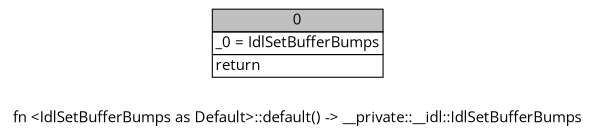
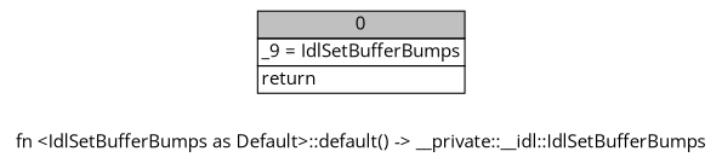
  digraph {
    fontname="Open Sans"
    label=<fn &lt;IdlSetBufferBumps as Default&gt;::default() -&gt; __private::__idl::IdlSetBufferBumps<br align="left"/>>
-   n1 [fontname="Open Sans" label=<<table border="0" cellborder="1" cellspacing="0"><tr><td bgcolor="gray" align="center" colspan="1">0</td></tr><tr><td align="left" balign="left">_0 = IdlSetBufferBumps<br/></td></tr><tr><td align="left">return</td></tr></table>> shape=none]
+   n1 [fontname="Open Sans" label=<<table border="0" cellborder="1" cellspacing="0"><tr><td bgcolor="gray" align="center" colspan="1">0</td></tr><tr><td align="left" balign="left">_9 = IdlSetBufferBumps<br/></td></tr><tr><td align="left">return</td></tr></table>> shape=none]
  }
